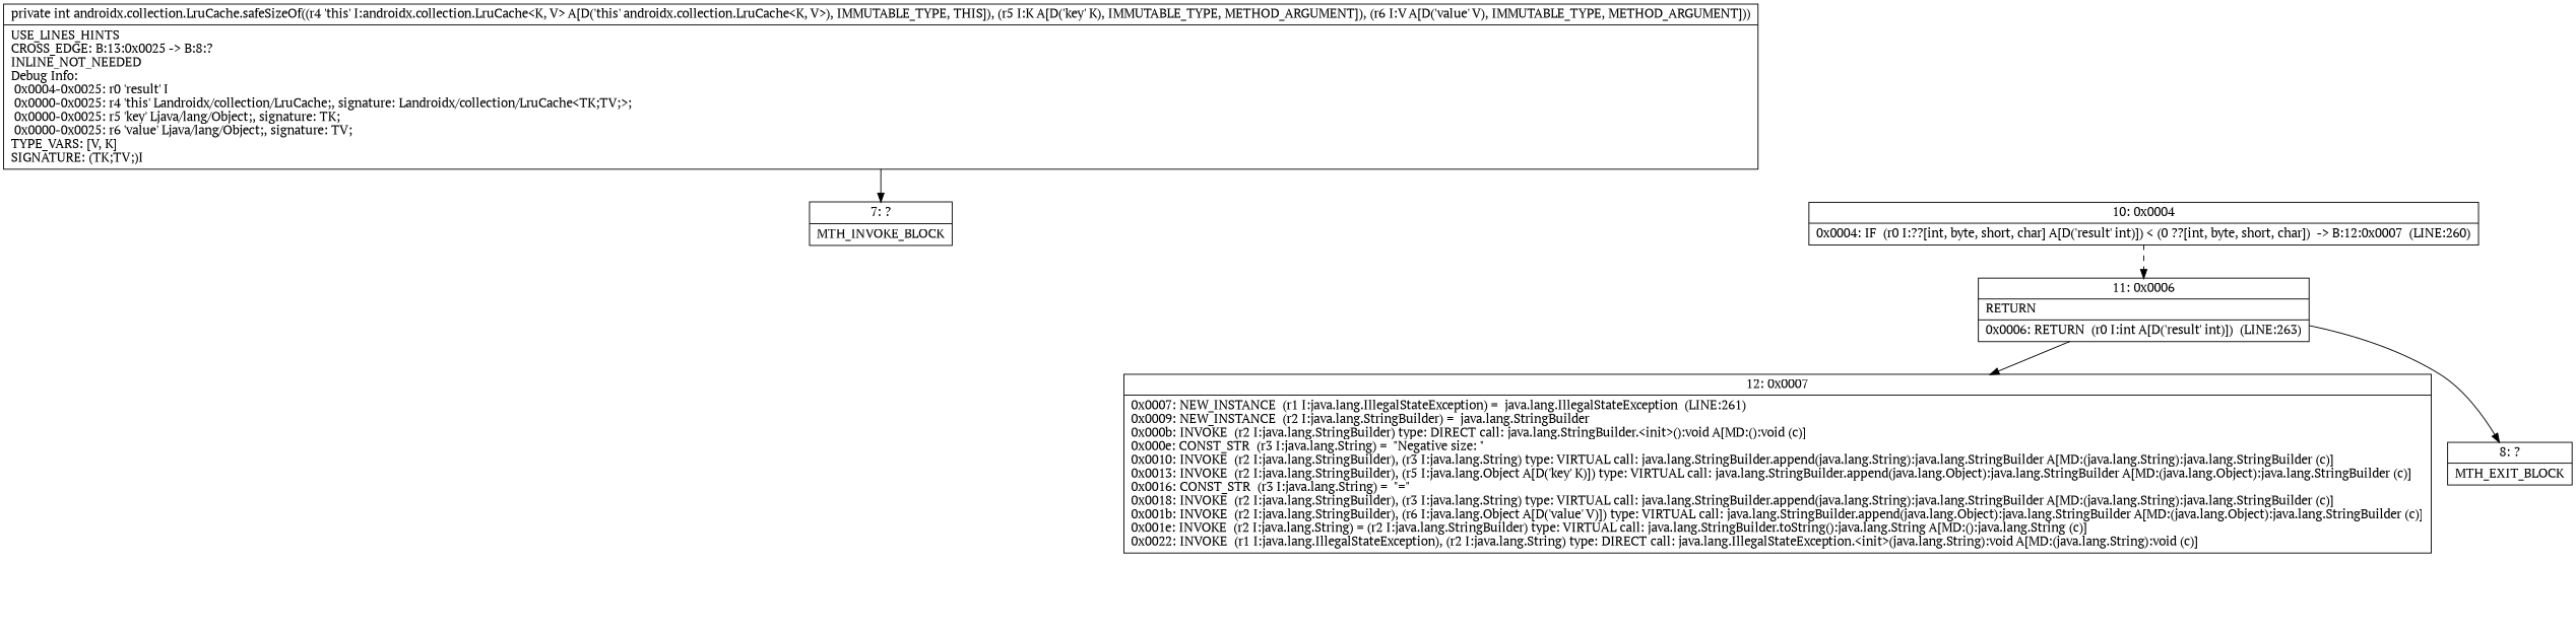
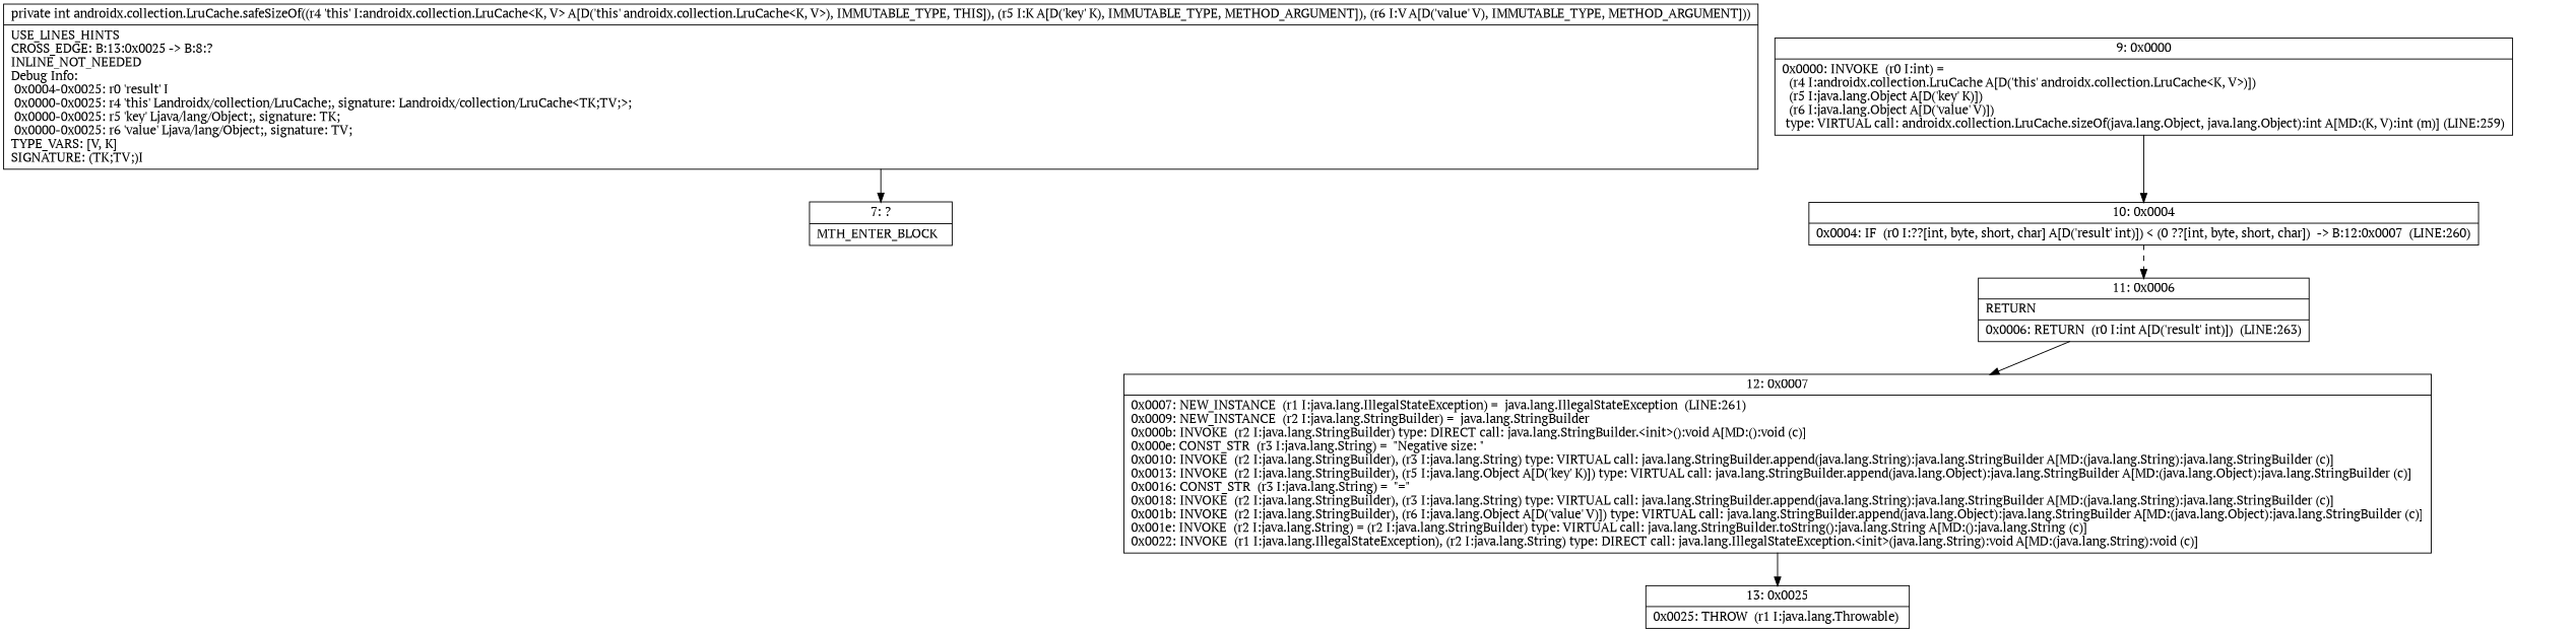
  digraph {
    fontname="PT Serif"
    node [fontname="PT Serif" shape=record]
    edge [fontname="PT Serif"]
-   n1 [label="{7\:\ ?|MTH_INVOKE_BLOCK\l}"]
+   n1 [label="{7\:\ ?|MTH_ENTER_BLOCK\l}"]
+   n2 [label="{9\:\ 0x0000|0x0000: INVOKE  (r0 I:int) = \l  (r4 I:androidx.collection.LruCache A[D('this' androidx.collection.LruCache\<K, V\>)])\l  (r5 I:java.lang.Object A[D('key' K)])\l  (r6 I:java.lang.Object A[D('value' V)])\l type: VIRTUAL call: androidx.collection.LruCache.sizeOf(java.lang.Object, java.lang.Object):int A[MD:(K, V):int (m)] (LINE:259)\l}"]
    n3 [label="{10\:\ 0x0004|0x0004: IF  (r0 I:??[int, byte, short, char] A[D('result' int)]) \< (0 ??[int, byte, short, char])  \-\> B:12:0x0007  (LINE:260)\l}"]
    n4 [label="{11\:\ 0x0006|RETURN\l|0x0006: RETURN  (r0 I:int A[D('result' int)])  (LINE:263)\l}"]
    n5 [label="{12\:\ 0x0007|0x0007: NEW_INSTANCE  (r1 I:java.lang.IllegalStateException) =  java.lang.IllegalStateException  (LINE:261)\l0x0009: NEW_INSTANCE  (r2 I:java.lang.StringBuilder) =  java.lang.StringBuilder \l0x000b: INVOKE  (r2 I:java.lang.StringBuilder) type: DIRECT call: java.lang.StringBuilder.\<init\>():void A[MD:():void (c)]\l0x000e: CONST_STR  (r3 I:java.lang.String) =  \"Negative size: \" \l0x0010: INVOKE  (r2 I:java.lang.StringBuilder), (r3 I:java.lang.String) type: VIRTUAL call: java.lang.StringBuilder.append(java.lang.String):java.lang.StringBuilder A[MD:(java.lang.String):java.lang.StringBuilder (c)]\l0x0013: INVOKE  (r2 I:java.lang.StringBuilder), (r5 I:java.lang.Object A[D('key' K)]) type: VIRTUAL call: java.lang.StringBuilder.append(java.lang.Object):java.lang.StringBuilder A[MD:(java.lang.Object):java.lang.StringBuilder (c)]\l0x0016: CONST_STR  (r3 I:java.lang.String) =  \"=\" \l0x0018: INVOKE  (r2 I:java.lang.StringBuilder), (r3 I:java.lang.String) type: VIRTUAL call: java.lang.StringBuilder.append(java.lang.String):java.lang.StringBuilder A[MD:(java.lang.String):java.lang.StringBuilder (c)]\l0x001b: INVOKE  (r2 I:java.lang.StringBuilder), (r6 I:java.lang.Object A[D('value' V)]) type: VIRTUAL call: java.lang.StringBuilder.append(java.lang.Object):java.lang.StringBuilder A[MD:(java.lang.Object):java.lang.StringBuilder (c)]\l0x001e: INVOKE  (r2 I:java.lang.String) = (r2 I:java.lang.StringBuilder) type: VIRTUAL call: java.lang.StringBuilder.toString():java.lang.String A[MD:():java.lang.String (c)]\l0x0022: INVOKE  (r1 I:java.lang.IllegalStateException), (r2 I:java.lang.String) type: DIRECT call: java.lang.IllegalStateException.\<init\>(java.lang.String):void A[MD:(java.lang.String):void (c)]\l}"]
-   n6 [label="{8\:\ ?|MTH_EXIT_BLOCK\l}"]
+   n7 [label="{13\:\ 0x0025|0x0025: THROW  (r1 I:java.lang.Throwable) \l}"]
    n8 [label="{private int androidx.collection.LruCache.safeSizeOf((r4 'this' I:androidx.collection.LruCache\<K, V\> A[D('this' androidx.collection.LruCache\<K, V\>), IMMUTABLE_TYPE, THIS]), (r5 I:K A[D('key' K), IMMUTABLE_TYPE, METHOD_ARGUMENT]), (r6 I:V A[D('value' V), IMMUTABLE_TYPE, METHOD_ARGUMENT]))  | USE_LINES_HINTS\lCROSS_EDGE: B:13:0x0025 \-\> B:8:?\lINLINE_NOT_NEEDED\lDebug Info:\l  0x0004\-0x0025: r0 'result' I\l  0x0000\-0x0025: r4 'this' Landroidx\/collection\/LruCache;, signature: Landroidx\/collection\/LruCache\<TK;TV;\>;\l  0x0000\-0x0025: r5 'key' Ljava\/lang\/Object;, signature: TK;\l  0x0000\-0x0025: r6 'value' Ljava\/lang\/Object;, signature: TV;\lTYPE_VARS: [V, K]\lSIGNATURE: (TK;TV;)I\l}"]
+   n2 -> n3
    n3 -> n4 [style=dashed]
    n4 -> n5
-   n4 -> n6
+   n5 -> n7
    n8 -> n1
  }
